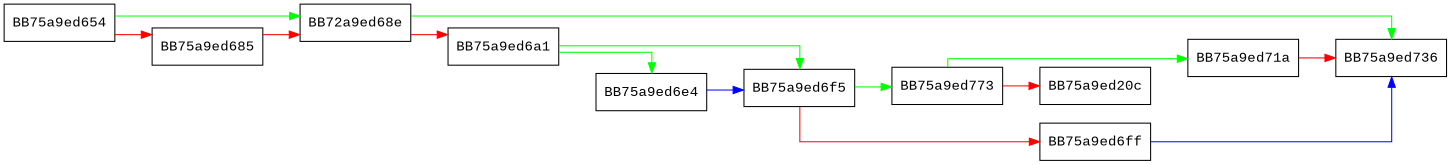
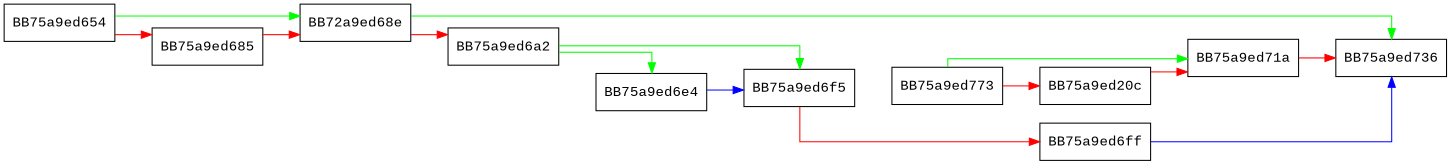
  digraph {
    fontname="Liberation Mono"
    rankdir=LR
    splines=ortho
    node [fontname="Liberation Mono" shape=box]
    edge [color=red fontname="Liberation Mono"]
    n1 [label=BB72a9ed68e]
    BB75a9ed654
    BB75a9ed685
    BB75a9ed736
-   BB75a9ed6a1
+   BB75a9ed6a1 [label=BB75a9ed6a2]
    n6 [label=BB75a9ed6f5]
    BB75a9ed6e4
    n8 [label=BB75a9ed773]
    BB75a9ed6ff
    BB75a9ed71a
    n11 [label=BB75a9ed20c]
    n1 -> BB75a9ed736 [color=green]
    n1 -> BB75a9ed6a1
    BB75a9ed654 -> n1 [color=green]
    BB75a9ed654 -> BB75a9ed685
    BB75a9ed685 -> n1
    BB75a9ed6a1 -> n6 [color=green]
    BB75a9ed6a1 -> BB75a9ed6e4 [color=green]
-   n6 -> n8 [color=green]
    n6 -> BB75a9ed6ff
    BB75a9ed6e4 -> n6 [color=blue]
    n8 -> BB75a9ed71a [color=green]
    n8 -> n11
    BB75a9ed6ff -> BB75a9ed736 [color=blue]
    BB75a9ed71a -> BB75a9ed736
+   n11 -> BB75a9ed71a
  }
